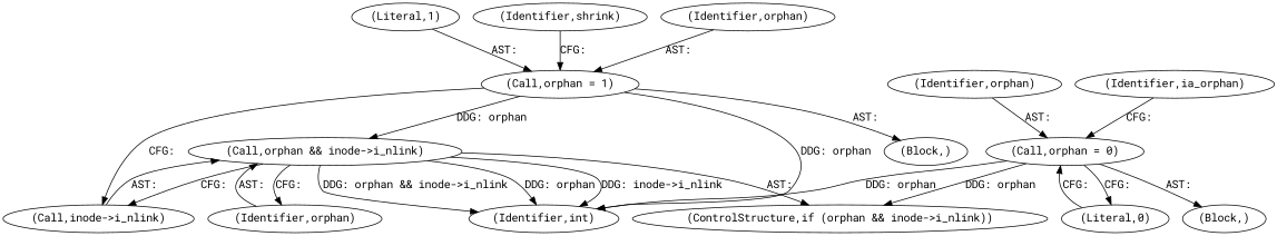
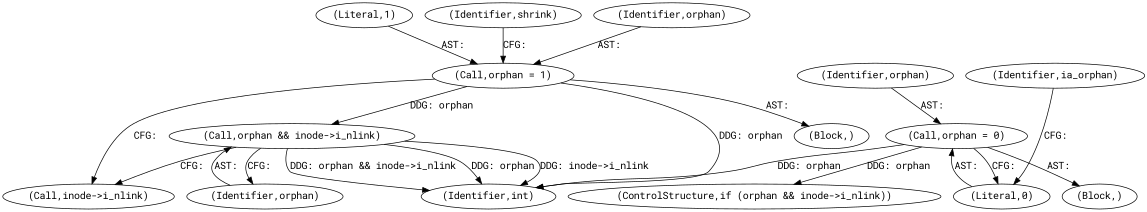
  digraph {
    fontname="Roboto Mono"
    node [fontname="Roboto Mono"]
    edge [fontname="Roboto Mono"]
    n1 [label="(Call,orphan && inode->i_nlink)"]
    n2 [label="(Call,inode->i_nlink)"]
    n3 [label="(Identifier,orphan)"]
    n4 [label="(Identifier,int)"]
    n5 [label="(ControlStructure,if (orphan && inode->i_nlink))"]
    n6 [label="(Call,orphan = 0)"]
    n7 [label="(Literal,0)"]
    n8 [label="(Block,)"]
    n9 [label="(Call,orphan = 1)"]
    n10 [label="(Block,)"]
    n11 [label="(Literal,1)"]
    n12 [label="(Identifier,shrink)"]
    n13 [label="(Identifier,ia_orphan)"]
    n14 [label="(Identifier,orphan)"]
    n15 [label="(Identifier,orphan)"]
    n1 -> n2 [label="CFG: "]
    n1 -> n3 [label="CFG: "]
    n1 -> n4 [label="DDG: orphan"]
    n1 -> n4 [label="DDG: inode->i_nlink"]
    n1 -> n4 [label="DDG: orphan && inode->i_nlink"]
-   n1 -> n5 [label="AST: "]
-   n2 -> n1 [label="AST: "]
    n3 -> n1 [label="AST: "]
    n6 -> n4 [label="DDG: orphan"]
    n6 -> n5 [label="DDG: orphan"]
    n6 -> n7 [label="CFG: "]
    n6 -> n8 [label="AST: "]
-   n7 -> n6 [label="CFG: "]
+   n7 -> n6 [label="AST: "]
    n9 -> n1 [label="DDG: orphan"]
    n9 -> n2 [label="CFG: "]
    n9 -> n4 [label="DDG: orphan"]
    n9 -> n10 [label="AST: "]
    n11 -> n9 [label="AST: "]
    n12 -> n9 [label="CFG: "]
-   n13 -> n6 [label="CFG: "]
+   n13 -> n7 [label="CFG: "]
    n14 -> n9 [label="AST: "]
    n15 -> n6 [label="AST: "]
  }
